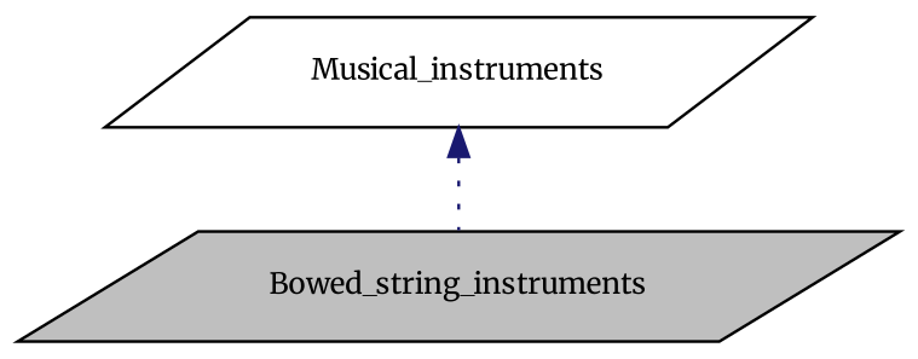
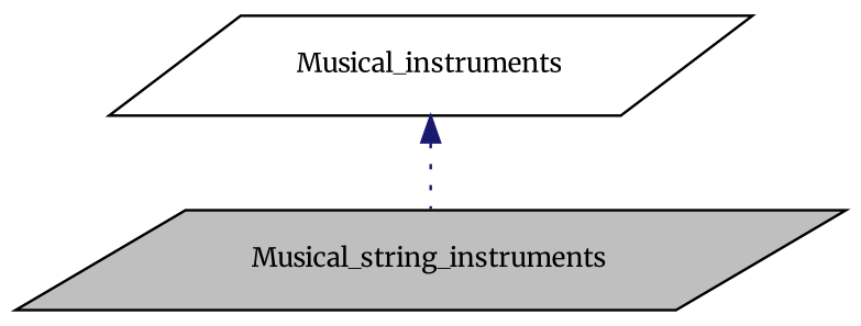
  digraph {
    fontname=Merriweather
    node [color=black fontname=Merriweather fontsize=10 shape=parallelogram style=filled]
-   n1 [fillcolor=grey75 fontcolor=black height=0.2 label=Bowed_string_instruments width=0.4]
+   n1 [fillcolor=grey75 fontcolor=black height=0.2 label=Musical_string_instruments width=0.4]
    n2 [fillcolor=white height=0.2 label=Musical_instruments width=0.4]
    n2 -> n1 [color=midnightblue dir=back fontname=Merriweather fontsize=10 labelfontname=Helvetica labelfontsize=10 style=dotted]
  }
